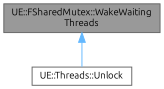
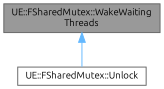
  digraph {
    rankdir=TB
    fontname=Ubuntu
    node [fontname=Ubuntu fontsize=10 shape=box style=filled]
    n1 [color=gray40 fillcolor=grey60 fontcolor=black height=0.2 label="UE::FSharedMutex::WakeWaiting\lThreads" width=0.4]
-   n2 [color=grey40 fillcolor=white height=0.2 label="UE::Threads::Unlock" width=0.4]
+   n2 [color=grey40 fillcolor=white height=0.2 label="UE::FSharedMutex::Unlock" width=0.4]
    n1 -> n2 [color=steelblue1 dir=back fontname=Ubuntu fontsize=10 labelfontname=Helvetica labelfontsize=10 style=solid]
  }
